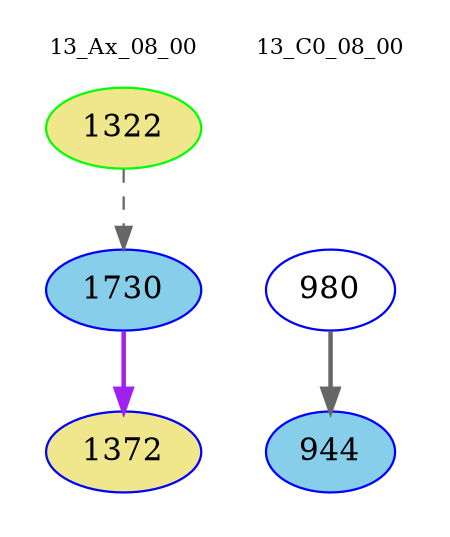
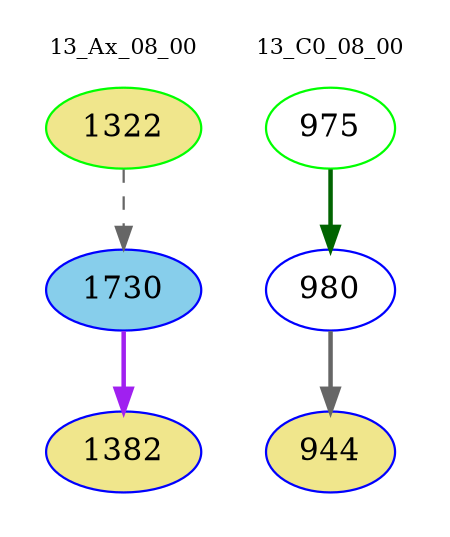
  digraph {
    node [color=blue fillcolor=khaki style=filled]
    edge [color=gray40 style=bold]
    n1 [color=green label=1322]
    n2 [fillcolor=skyblue label=1730]
-   n3 [label=1372]
+   n3 [label=1382]
+   n4 [color=green fillcolor=white label=975]
    n5 [fillcolor=white label=980]
-   n6 [fillcolor=skyblue label=944]
+   n6 [label=944]
    subgraph cluster_1 {
      color=white
      fontsize=10
      label="13_Ax_08_00"
      n1
      n2
      n3
    }
    subgraph cluster_2 {
      color=white
      fontsize=10
      label="13_C0_08_00"
+     n4
      n5
      n6
    }
    n1 -> n2 [style=dashed]
    n2 -> n3 [color=purple]
+   n4 -> n5 [color=darkgreen]
    n5 -> n6
  }
